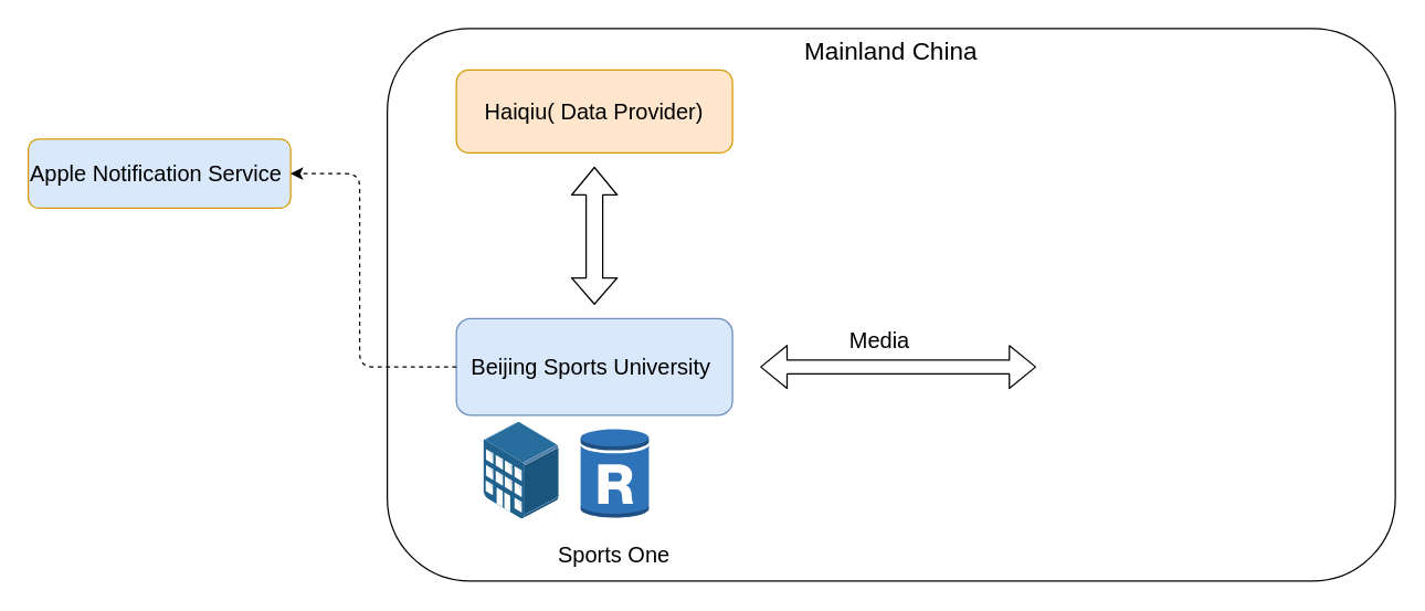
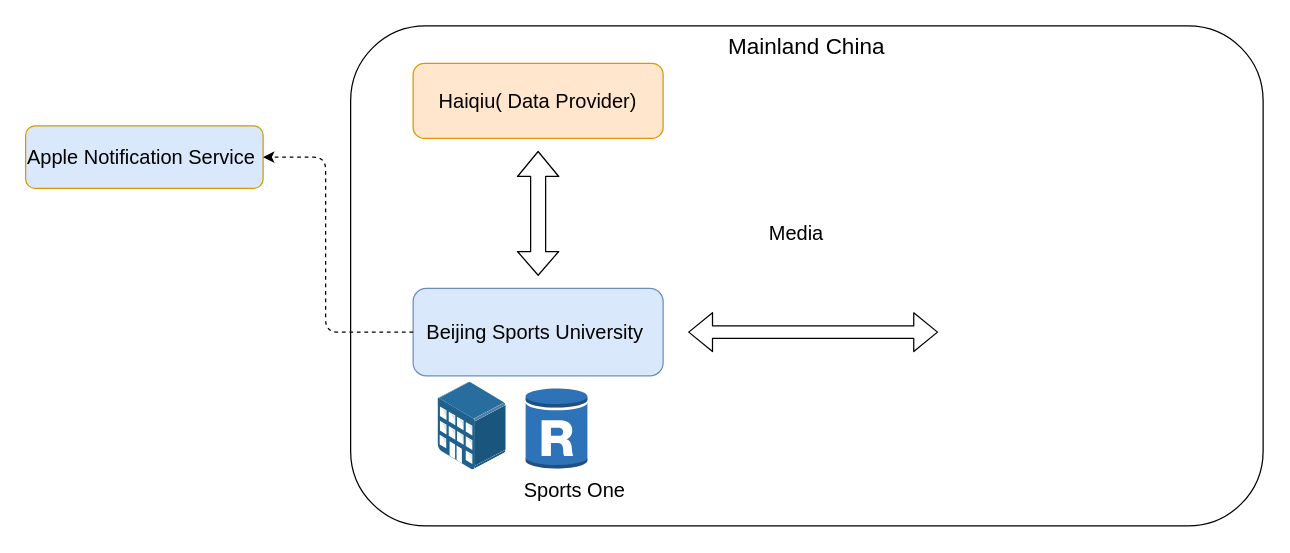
  <mxCell id="0" />
  <mxCell id="1" parent="0" />
  <mxCell id="2" value="Mainland China" style="rounded=1;whiteSpace=wrap;html=1;strokeWidth=1;horizontal=1;verticalAlign=top;shadow=0;fontSize=18;" vertex="1" parent="1"><mxGeometry x="280" y="20" width="730" height="400" as="geometry" /></mxCell>
  <mxCell id="3" value="&lt;span style=&quot;white-space: normal; font-size: 16px;&quot;&gt;Beijing Sports University&amp;nbsp;&lt;/span&gt;" style="rounded=1;whiteSpace=wrap;html=1;strokeWidth=1;horizontal=1;verticalAlign=middle;shadow=0;fontSize=16;fillColor=#dae8fc;strokeColor=#6c8ebf;" vertex="1" parent="1"><mxGeometry x="330" y="230" width="200" height="70" as="geometry" /></mxCell>
  <mxCell id="4" value="" style="points=[];aspect=fixed;html=1;align=center;shadow=0;dashed=0;image;image=img/lib/allied_telesis/buildings/Medium_Business_Building.svg;rounded=1;strokeWidth=1;fontSize=16;imageBackground=#ffffff;" vertex="1" parent="1"><mxGeometry x="350" y="305" width="54.6" height="70.2" as="geometry" /></mxCell>
  <mxCell id="5" value="" style="outlineConnect=0;dashed=0;verticalLabelPosition=bottom;verticalAlign=top;align=center;html=1;shape=mxgraph.aws3.rds_db_instance_read_replica;fillColor=#2E73B8;gradientColor=none;rounded=1;shadow=0;strokeWidth=1;fontSize=16;" vertex="1" parent="1"><mxGeometry x="420" y="309" width="49.5" height="66" as="geometry" /></mxCell>
- <mxCell id="6" value="Sports One" style="text;html=1;fontSize=16;" vertex="1" parent="1"><mxGeometry x="401.5" y="385" width="87" height="30" as="geometry" /></mxCell>
+ <mxCell id="6" value="Sports One" style="text;html=1;fontSize=16;" vertex="1" parent="1"><mxGeometry x="416.5" y="375" width="87" height="30" as="geometry" /></mxCell>
  <mxCell id="7" value="" style="shape=flexArrow;endArrow=classic;startArrow=classic;html=1;fontSize=16;" edge="1" parent="1"><mxGeometry width="50" height="50" relative="1" as="geometry"><mxPoint x="550" y="265" as="sourcePoint" /><mxPoint x="750" y="265" as="targetPoint" /></mxGeometry></mxCell>
- <mxCell id="8" value="Media" style="text;html=1;fontSize=16;" vertex="1" parent="1"><mxGeometry x="612.5" y="230" width="65" height="30" as="geometry" /></mxCell>
+ <mxCell id="8" value="Media" style="text;html=1;fontSize=16;" vertex="1" parent="1"><mxGeometry x="612.5" y="170" width="65" height="30" as="geometry" /></mxCell>
  <mxCell id="9" value="&lt;span style=&quot;white-space: normal ; font-size: 16px&quot;&gt;Haiqiu( Data Provider)&lt;/span&gt;" style="rounded=1;whiteSpace=wrap;html=1;strokeWidth=1;horizontal=1;verticalAlign=middle;shadow=0;fontSize=16;fillColor=#ffe6cc;strokeColor=#d79b00;" vertex="1" parent="1"><mxGeometry x="330" y="50" width="200" height="60" as="geometry" /></mxCell>
  <mxCell id="10" value="" style="shape=flexArrow;endArrow=classic;startArrow=classic;html=1;fontSize=16;width=12;startSize=6.33;" edge="1" parent="1"><mxGeometry width="50" height="50" relative="1" as="geometry"><mxPoint x="430" y="120" as="sourcePoint" /><mxPoint x="430" y="220" as="targetPoint" /></mxGeometry></mxCell>
  <mxCell id="11" value="&lt;span style=&quot;white-space: normal ; font-size: 16px&quot;&gt;Apple Notification Service&amp;nbsp;&lt;/span&gt;" style="rounded=1;whiteSpace=wrap;html=1;strokeWidth=1;horizontal=1;verticalAlign=middle;shadow=0;fontSize=16;fillColor=#dae8fc;strokeColor=#d79b00;" vertex="1" parent="1"><mxGeometry x="20" y="100" width="190" height="50" as="geometry" /></mxCell>
  <mxCell id="12" value="" style="edgeStyle=elbowEdgeStyle;elbow=horizontal;endArrow=classic;html=1;fontSize=18;entryX=1;entryY=0.5;entryDx=0;entryDy=0;dashed=1;" edge="1" parent="1" source="3" target="11"><mxGeometry width="50" height="50" relative="1" as="geometry"><mxPoint x="40" y="490" as="sourcePoint" /><mxPoint x="90" y="440" as="targetPoint" /><Array as="points"><mxPoint x="260" y="190" /></Array></mxGeometry></mxCell>
